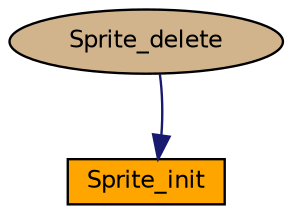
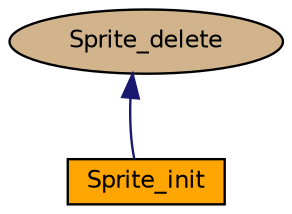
  digraph {
    rankdir=TB
    node [color=black fontname=Helvetica fontsize=10 style=filled]
    n1 [fillcolor=tan fontcolor=black height=0.2 label=Sprite_delete shape=ellipse width=0.4]
    n2 [fillcolor=orange height=0.2 label=Sprite_init shape=box width=0.4]
-   n2 -> n1 [color=midnightblue dir=back fontname=Helvetica fontsize=10 labelfontname=Helvetica labelfontsize=10 style=solid]
+   n1 -> n2 [color=midnightblue dir=back fontname=Helvetica fontsize=10 labelfontname=Helvetica labelfontsize=10 style=solid]
  }
